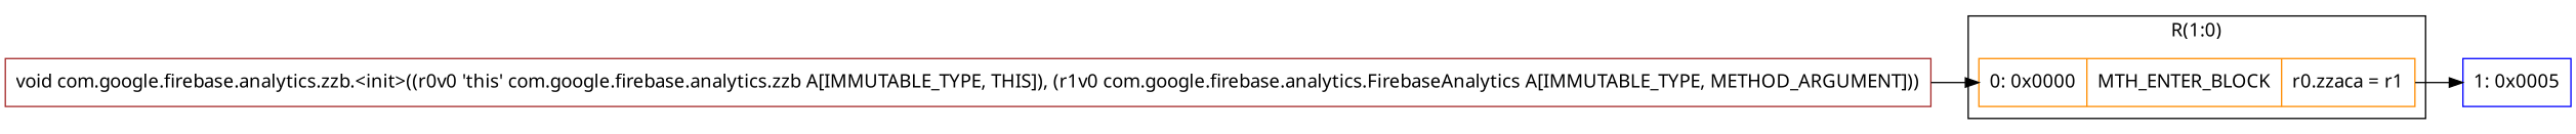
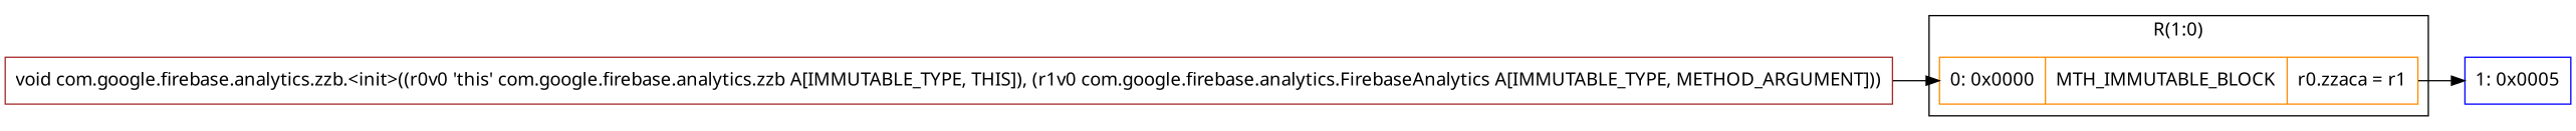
  digraph {
    rankdir=LR
    fontname="Noto Sans"
    node [shape=record fontname="Noto Sans"]
    edge [fontname="Noto Sans"]
-   n1 [color=darkorange label="{0\:\ 0x0000|MTH_ENTER_BLOCK\l|r0.zzaca = r1\l}"]
+   n1 [color=darkorange label="{0\:\ 0x0000|MTH_IMMUTABLE_BLOCK\l|r0.zzaca = r1\l}"]
    n2 [color=blue label="{1\:\ 0x0005}"]
    n3 [label="{void com.google.firebase.analytics.zzb.\<init\>((r0v0 'this' com.google.firebase.analytics.zzb A[IMMUTABLE_TYPE, THIS]), (r1v0 com.google.firebase.analytics.FirebaseAnalytics A[IMMUTABLE_TYPE, METHOD_ARGUMENT])) }" color=brown]
    subgraph cluster_1 {
      label="R(1:0)"
      n1
    }
    n1 -> n2
    n3 -> n1
  }
